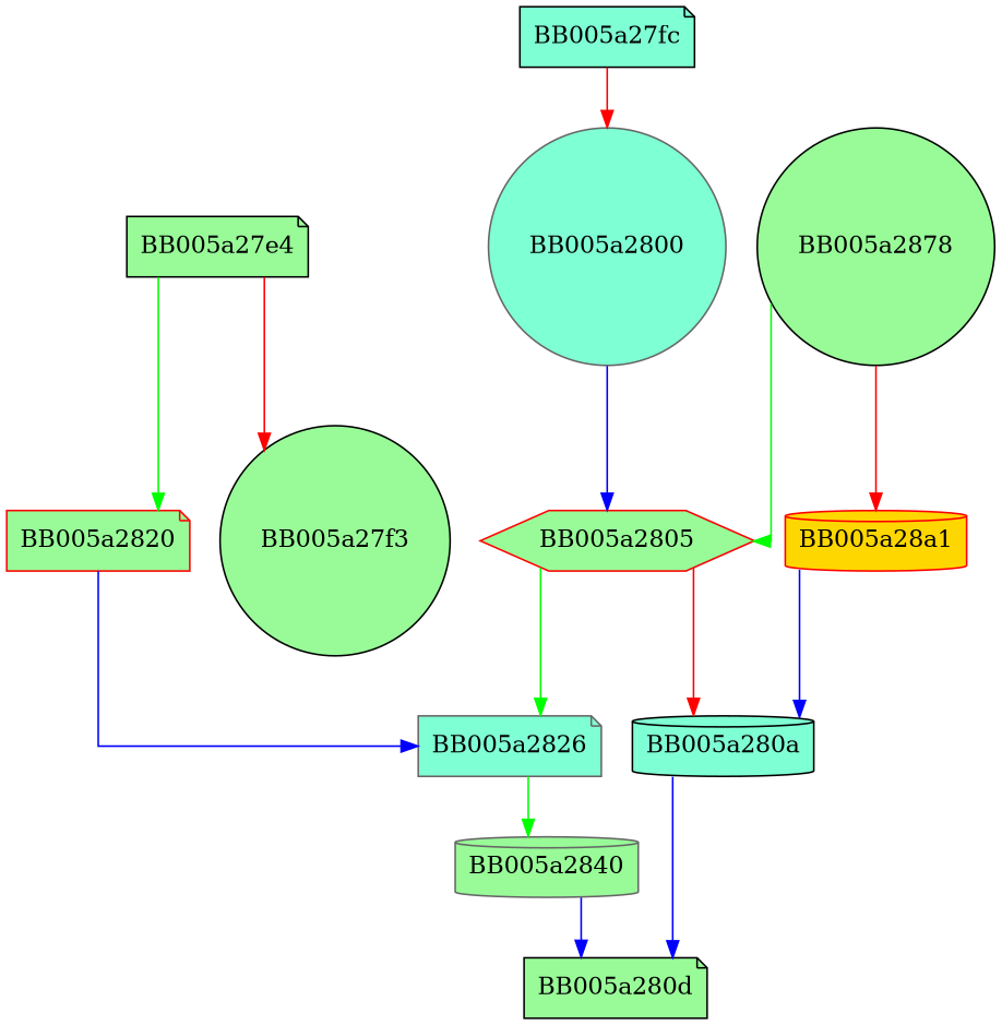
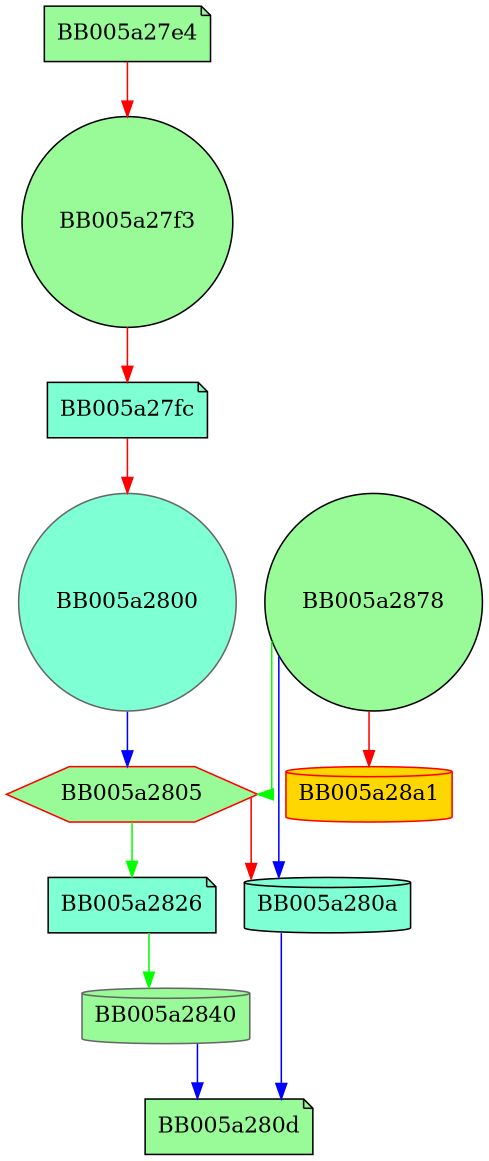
  digraph {
    splines=ortho
    node [color=black fillcolor=palegreen shape=note style=filled]
    edge [color=red]
    n1 [label=BB005a27e4]
-   BB005a2820 [color=red]
    BB005a27f3 [shape=circle]
-   BB005a2826 [color=gray40 fillcolor=aquamarine]
+   BB005a2826 [fillcolor=aquamarine]
    BB005a27fc [fillcolor=aquamarine]
    BB005a2840 [color=gray40 shape=cylinder]
    BB005a2800 [color=gray40 fillcolor=aquamarine shape=circle]
    BB005a2878 [shape=circle]
    BB005a2805 [color=red shape=hexagon]
    BB005a28a1 [color=red fillcolor=gold shape=cylinder]
    BB005a280a [fillcolor=aquamarine shape=cylinder]
    BB005a280d
-   n1 -> BB005a2820 [color=green]
    n1 -> BB005a27f3
-   BB005a2820 -> BB005a2826 [color=blue]
+   BB005a27f3 -> BB005a27fc
    BB005a2826 -> BB005a2840 [color=green]
    BB005a27fc -> BB005a2800
    BB005a2840 -> BB005a280d [color=blue]
    BB005a2800 -> BB005a2805 [color=blue]
    BB005a2878 -> BB005a2805 [color=green]
    BB005a2878 -> BB005a28a1
    BB005a2805 -> BB005a2826 [color=green]
    BB005a2805 -> BB005a280a
-   BB005a28a1 -> BB005a280a [color=blue]
+   BB005a2878 -> BB005a280a [color=blue]
    BB005a280a -> BB005a280d [color=blue]
  }
